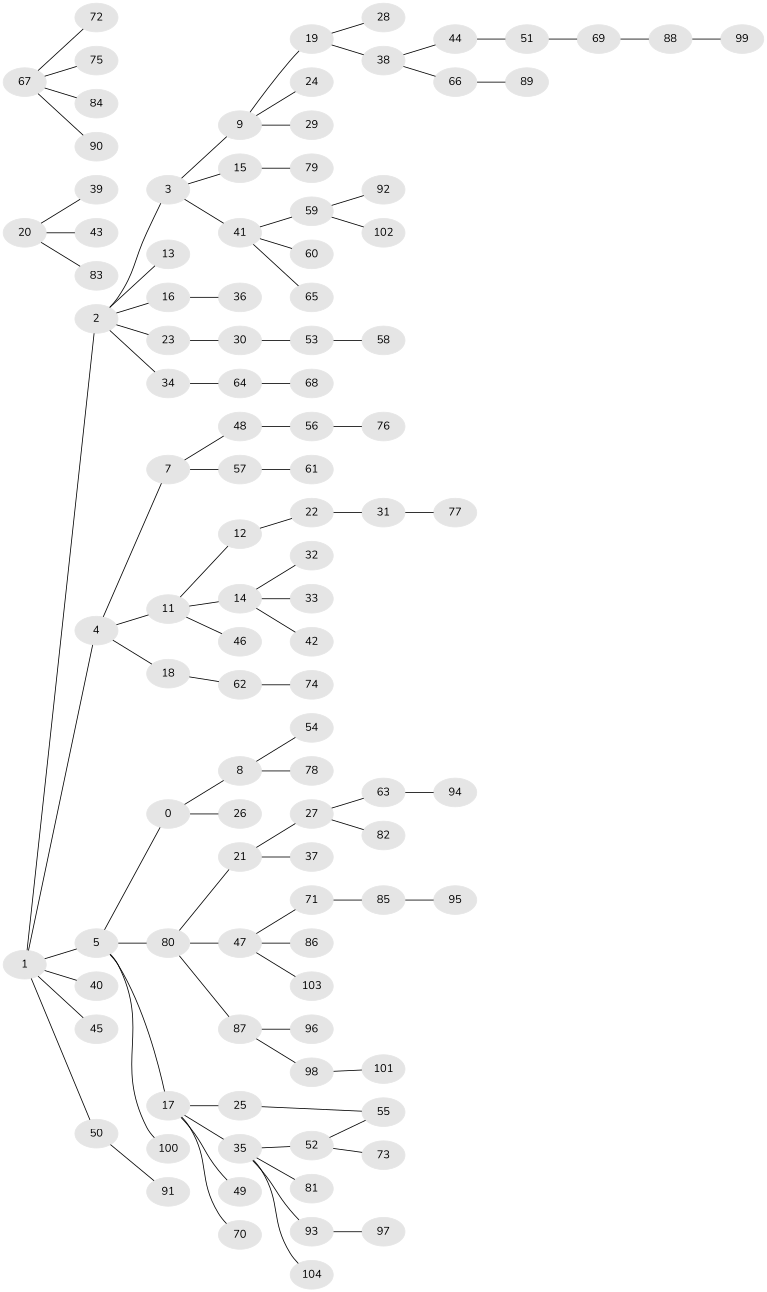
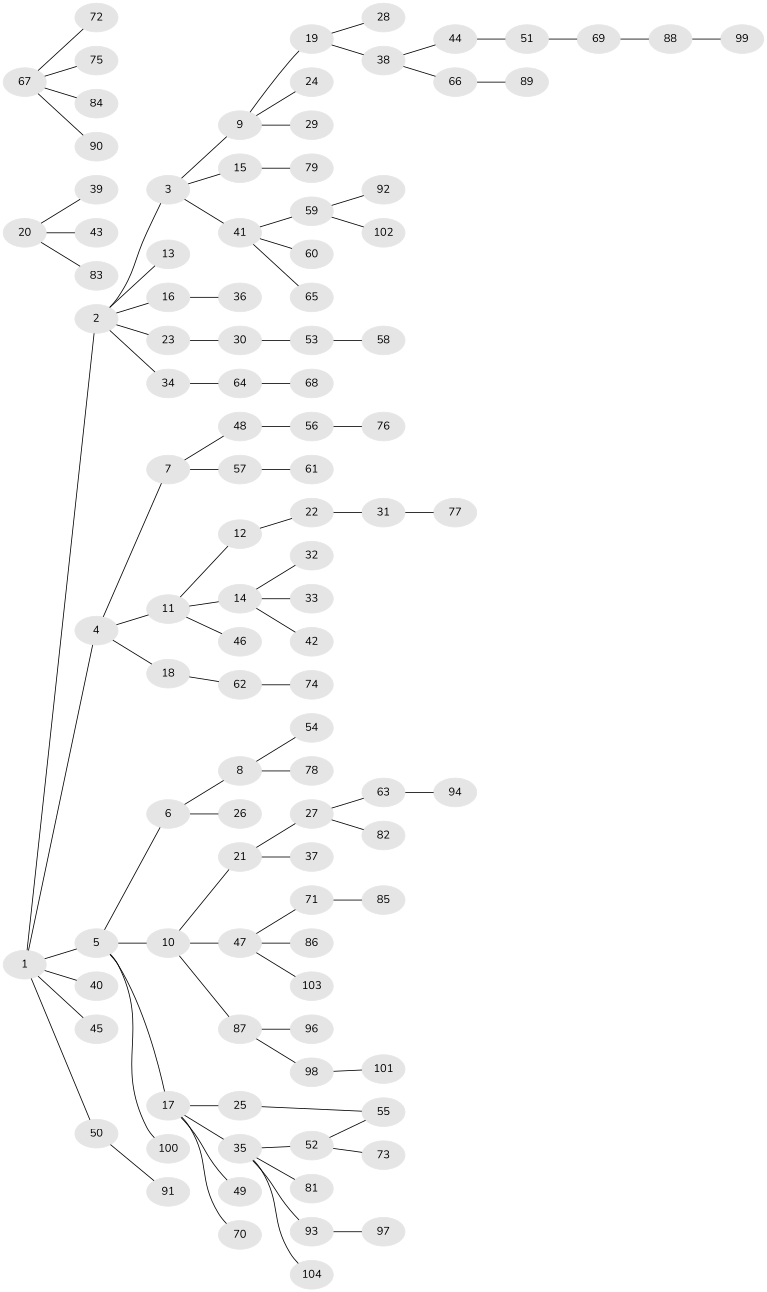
  graph {
    fontname=Nunito
    rankdir=LR
    node [color=gray90 fontname=Nunito style=filled]
    edge [fontname=Nunito]
    1
    2
    4
    5
    40
    45
    50
    3
    13
    16
    23
    34
    7
    11
    18
-   6 [label=0]
-   10 [label=80]
+   6
+   10
    17
    100
    91
    9
    15
    41
    36
    30
    64
    19
    24
    29
    79
    59
    60
    65
    48
    57
    12
    14
    46
    62
    8
    26
    21
    47
    87
    25
    35
    49
    70
    54
    78
    56
    61
    28
    38
    27
    37
    71
    86
    103
    96
    98
    22
    32
    33
    42
    31
    20
    39
    43
    83
    55
    52
    81
    93
    104
    74
    44
    66
    63
    82
    77
    53
    94
    58
    68
    73
    97
    51
    89
    92
    102
    69
    85
    76
    88
    67
    72
    75
    84
    90
    99
-   95
    101
    1 -- 2
    1 -- 4
    1 -- 5
    1 -- 40
    1 -- 45
    1 -- 50
    2 -- 3
    2 -- 13
    2 -- 16
    2 -- 23
    2 -- 34
    4 -- 7
    4 -- 11
    4 -- 18
    5 -- 6
    5 -- 10
    5 -- 17
    5 -- 100
    50 -- 91
    3 -- 9
    3 -- 15
    3 -- 41
    16 -- 36
    23 -- 30
    34 -- 64
    7 -- 48
    7 -- 57
    11 -- 12
    11 -- 14
    11 -- 46
    18 -- 62
    6 -- 8
    6 -- 26
    10 -- 21
    10 -- 47
    10 -- 87
    17 -- 25
    17 -- 35
    17 -- 49
    17 -- 70
    9 -- 19
    9 -- 24
    9 -- 29
    15 -- 79
    41 -- 59
    41 -- 60
    41 -- 65
    30 -- 53
    64 -- 68
    19 -- 28
    19 -- 38
    59 -- 92
    59 -- 102
    48 -- 56
    57 -- 61
    12 -- 22
    14 -- 32
    14 -- 33
    14 -- 42
    62 -- 74
    8 -- 54
    8 -- 78
    21 -- 27
    21 -- 37
    47 -- 71
    47 -- 86
    47 -- 103
    87 -- 96
    87 -- 98
    25 -- 55
    35 -- 52
    35 -- 81
    35 -- 93
    35 -- 104
    56 -- 76
    38 -- 44
    38 -- 66
    27 -- 63
    27 -- 82
    71 -- 85
    98 -- 101
    22 -- 31
    31 -- 77
    20 -- 39
    20 -- 43
    20 -- 83
    52 -- 55
    52 -- 73
    93 -- 97
    44 -- 51
    66 -- 89
    63 -- 94
    53 -- 58
    51 -- 69
    69 -- 88
-   85 -- 95
    88 -- 99
    67 -- 72
    67 -- 75
    67 -- 84
    67 -- 90
  }
